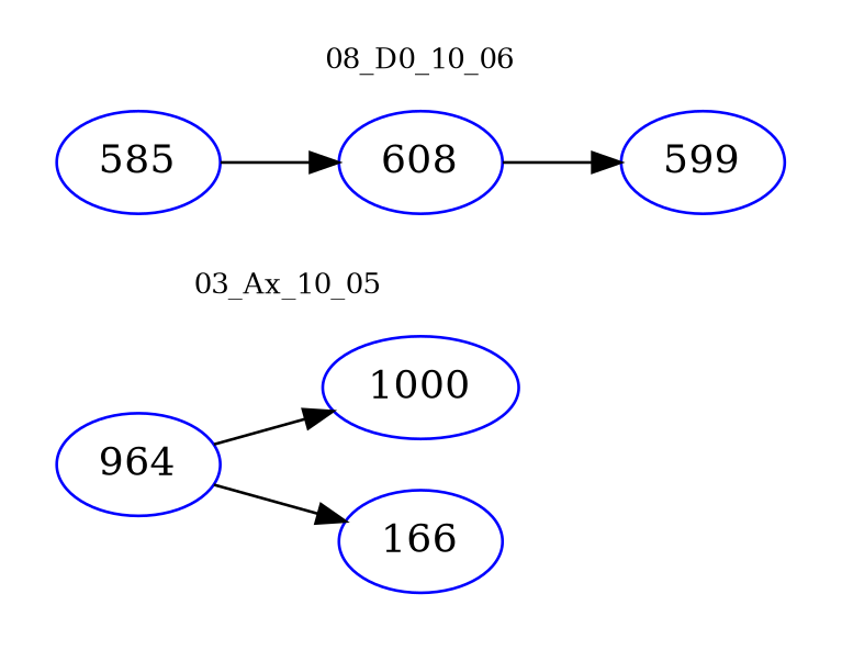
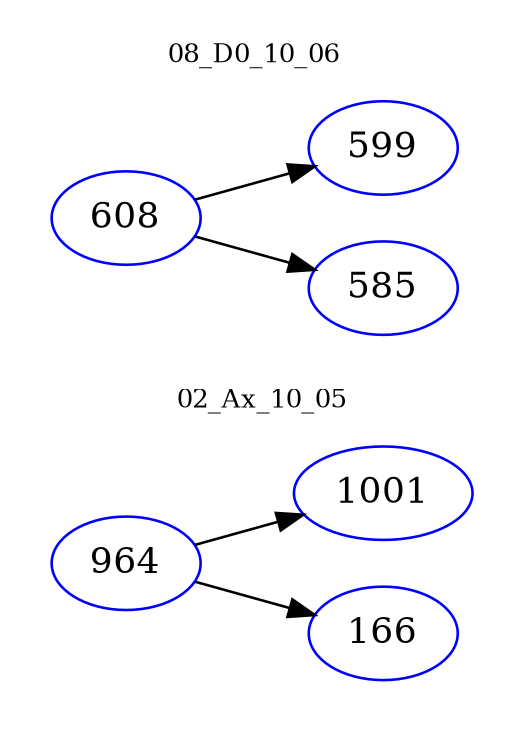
  digraph {
    rankdir=LR
    node [color=blue]
    edge [color=black]
    n1 [label=964]
    n2 [label=166]
-   n3 [label=1000]
+   n3 [label=1001]
    n4 [label=608]
    n5 [label=585]
    n6 [label=599]
    subgraph cluster_1 {
      color=white
      fontsize=10
-     label="03_Ax_10_05"
+     label="02_Ax_10_05"
      n1
      n2
      n3
    }
    subgraph cluster_2 {
      color=white
      fontsize=10
      label="08_D0_10_06"
      n4
      n5
      n6
    }
    n1 -> n2
    n1 -> n3
-   n5 -> n4
+   n4 -> n5
    n4 -> n6
  }
